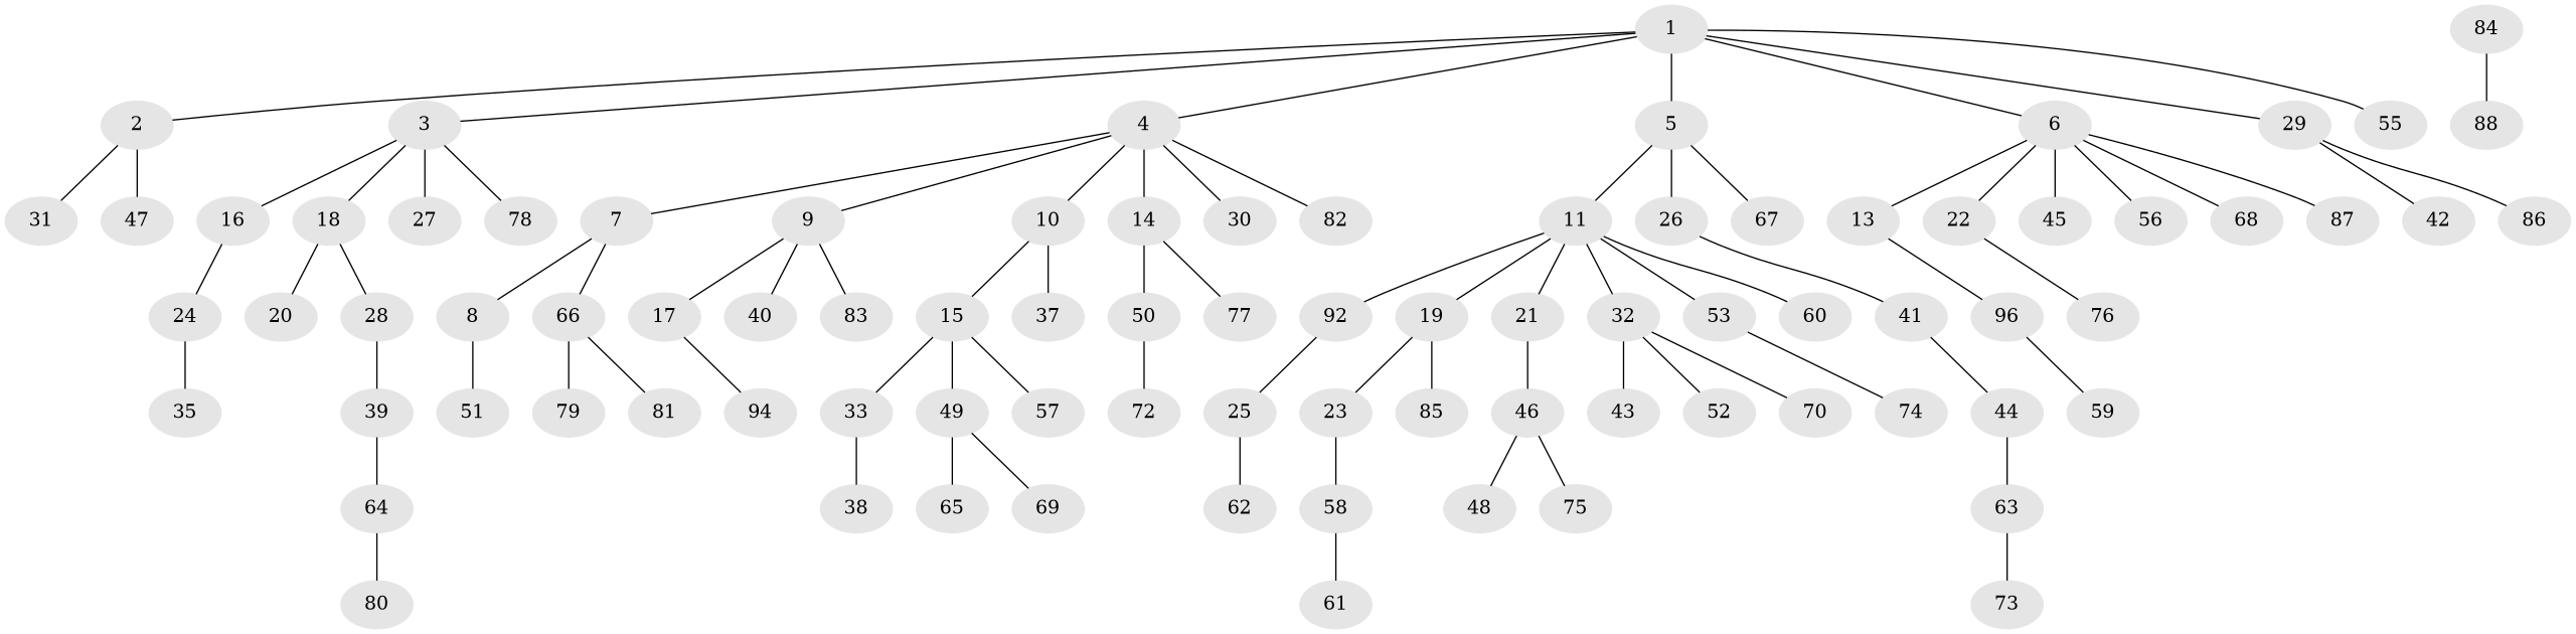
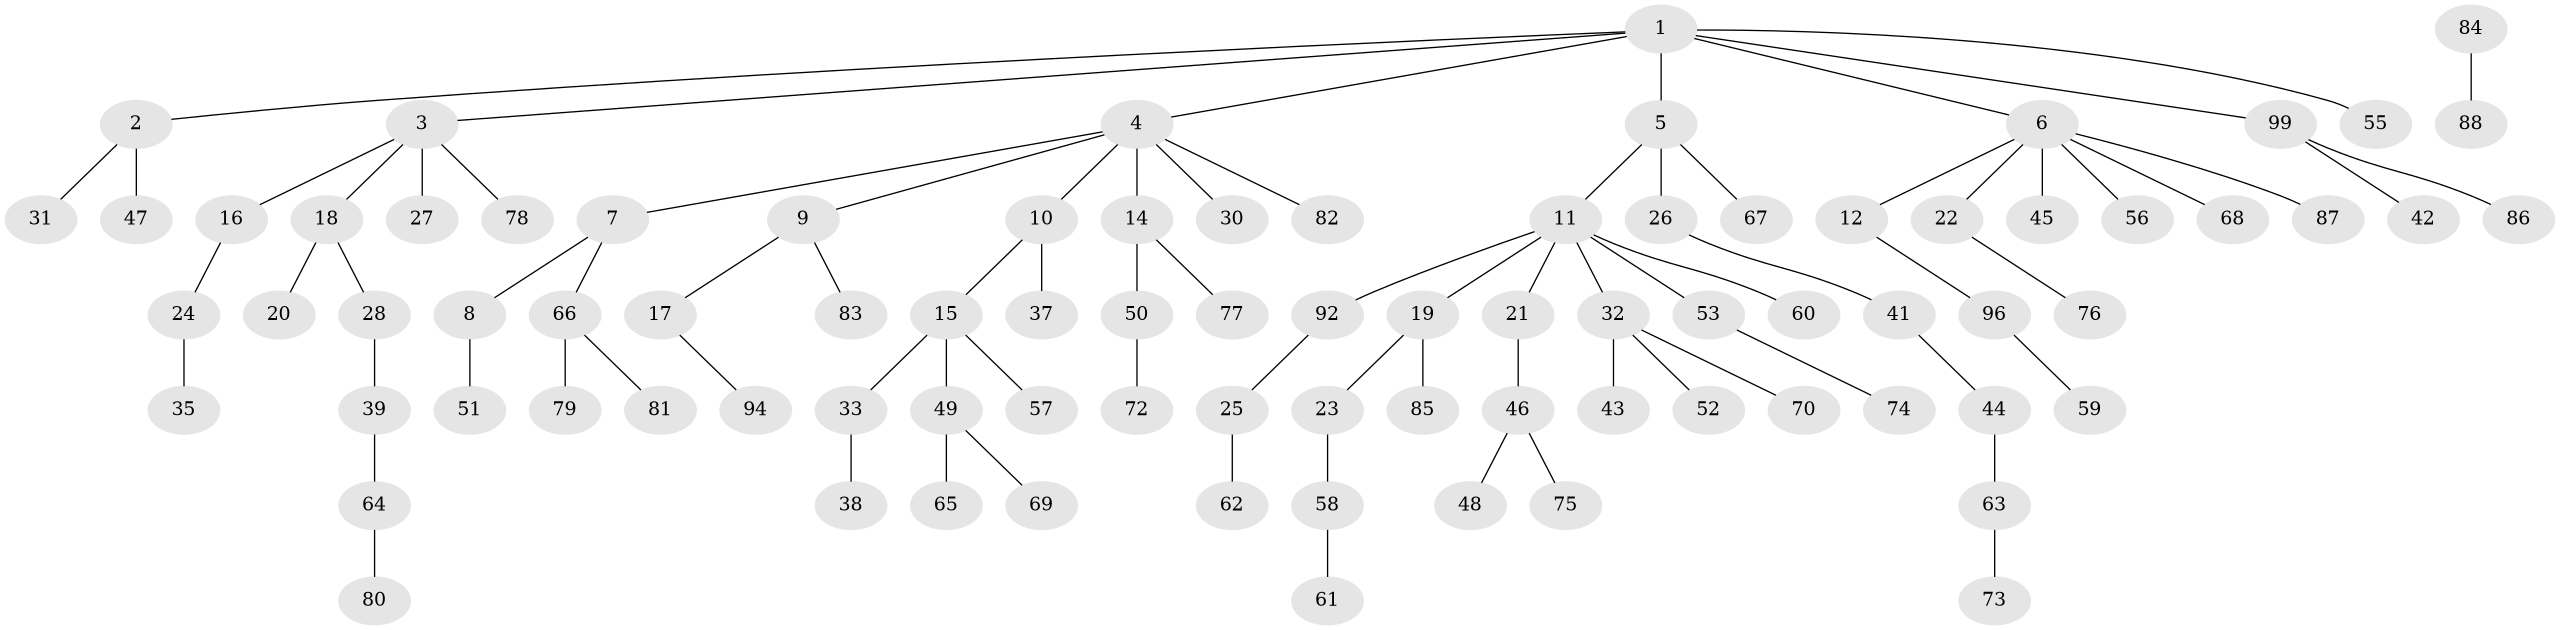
  graph {
    node [color=gray90 style=filled]
    1
    2
    3
    4
    5
    6
-   29
+   29 [label=99]
    55
    31
    47
    16
    18
    27
    78
    7
    9
    10
    14
    30
    82
    11
    26
    67
-   13
+   13 [label=12]
    22
    45
    56
    68
    87
    42
    86
    24
    20
    28
    8
    66
    17
-   40
    83
    15
    37
    50
    77
    n44 [label=92]
    19
    21
    32
    53
    60
    41
    n51 [label=96]
    76
    51
    79
    81
    n56 [label=94]
    33
    49
    57
    25
    23
    85
    46
    43
    52
    70
    74
    62
    59
    72
    38
    65
    69
    35
    39
    58
    48
    75
    61
    44
    64
    84
    88
    80
    63
    73
    1 -- 2
    1 -- 3
    1 -- 4
    1 -- 5
    1 -- 6
    1 -- 29
    1 -- 55
    2 -- 31
    2 -- 47
    3 -- 16
    3 -- 18
    3 -- 27
    3 -- 78
    4 -- 7
    4 -- 9
    4 -- 10
    4 -- 14
    4 -- 30
    4 -- 82
    5 -- 11
    5 -- 26
    5 -- 67
    6 -- 13
    6 -- 22
    6 -- 45
    6 -- 56
    6 -- 68
    6 -- 87
    29 -- 42
    29 -- 86
    16 -- 24
    18 -- 20
    18 -- 28
    7 -- 8
    7 -- 66
    9 -- 17
-   9 -- 40
    9 -- 83
    10 -- 15
    10 -- 37
    14 -- 50
    14 -- 77
    11 -- n44
    11 -- 19
    11 -- 21
    11 -- 32
    11 -- 53
    11 -- 60
    26 -- 41
    13 -- n51
    22 -- 76
    24 -- 35
    28 -- 39
    8 -- 51
    66 -- 79
    66 -- 81
    17 -- n56
    15 -- 33
    15 -- 49
    15 -- 57
    50 -- 72
    n44 -- 25
    19 -- 23
    19 -- 85
    21 -- 46
    32 -- 43
    32 -- 52
    32 -- 70
    53 -- 74
    41 -- 44
    n51 -- 59
    33 -- 38
    49 -- 65
    49 -- 69
    25 -- 62
    23 -- 58
    46 -- 48
    46 -- 75
    39 -- 64
    58 -- 61
    44 -- 63
    64 -- 80
    84 -- 88
    63 -- 73
  }
